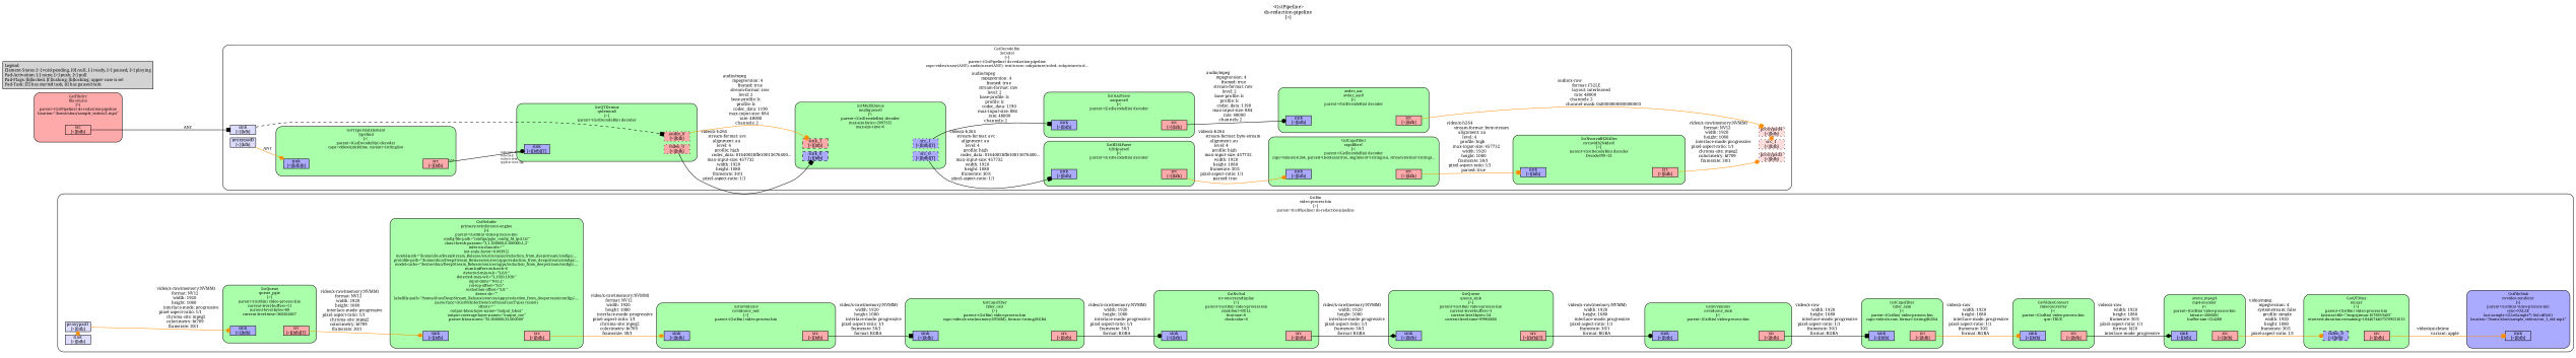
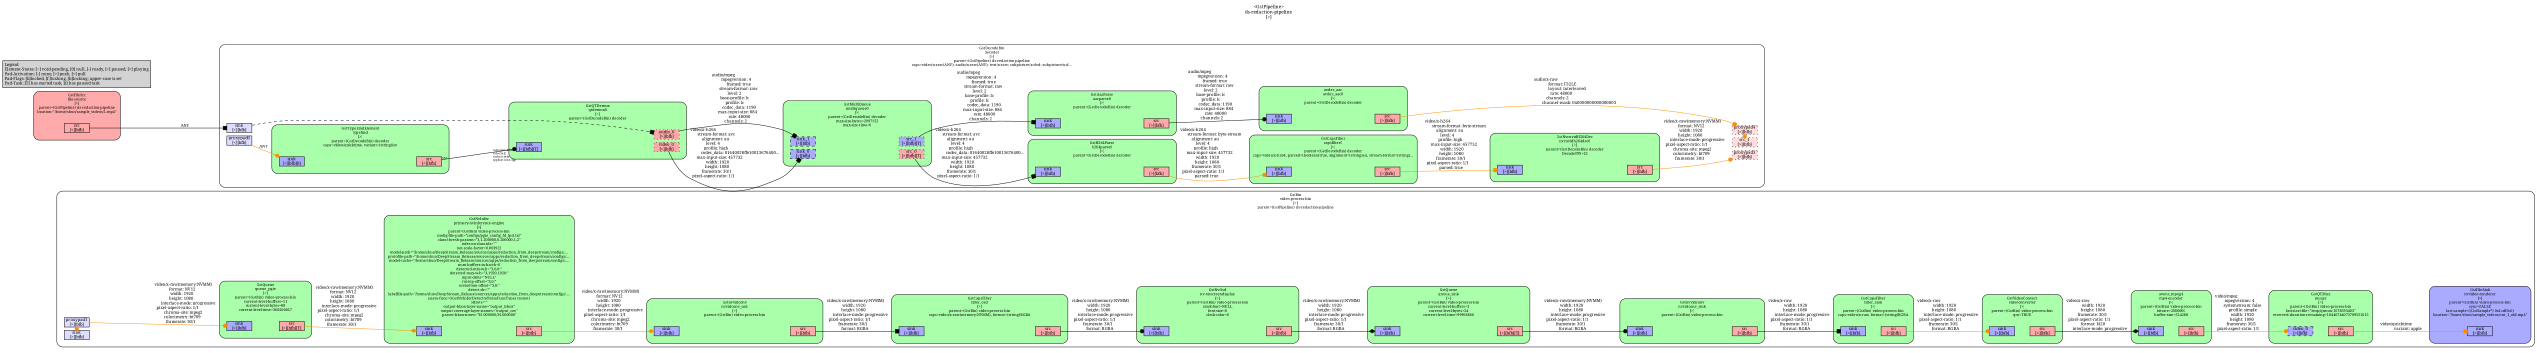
  digraph {
    fontname="Noto Serif"
    fontsize=10
    label="<GstPipeline>\nds-redaction-pipeline\n[>]"
    labelloc=t
    nodesep=.1
    rankdir=LR
    ranksep=.2
    node [color=black fillcolor="#aaaaff" fontname="Noto Serif" fontsize=9 margin="0.0,0.0" shape=box style="filled,solid"]
    edge [fontname="Noto Serif" fontsize=9 labelfontsize=6]
    n1 [fillcolor="#ddddff" height=0.2 label="proxypad1\n[>][bfb]"]
    n2 [fillcolor="#ddddff" height=0.2 label="sink\n[>][bfb]"]
    n3 [height=0.2 label="sink\n[>][bfb]"]
    n4 [height=0.2 label="video_0\n[>][bfb]" style="filled,dashed"]
    n5 [fillcolor="#ffaaaa" height=0.2 label="src\n[>][bfb]"]
    n6 [height=0.2 label="sink\n[>][bfb]"]
    n7 [fillcolor="#ffaaaa" height=0.2 label="src\n[>][bfb]"]
    n8 [height=0.2 label="sink\n[>][bfb]"]
    n9 [fillcolor="#ffaaaa" height=0.2 label="src\n[>][bfb]"]
    n10 [height=0.2 label="sink\n[>][bfb]"]
    n11 [fillcolor="#ffaaaa" height=0.2 label="src\n[>][bfb]"]
    n12 [height=0.2 label="sink\n[>][bfb]"]
    n13 [fillcolor="#ffaaaa" height=0.2 label="src\n[>][bfb]"]
    n14 [height=0.2 label="sink\n[>][bfb]"]
    n15 [fillcolor="#ffaaaa" height=0.2 label="src\n[>][bfb][T]"]
    n16 [height=0.2 label="sink\n[>][bfb]"]
    n17 [fillcolor="#ffaaaa" height=0.2 label="src\n[>][bfb]"]
    n18 [fillcolor="#ffaaaa" height=0.2 label="src\n[>][bfb]"]
    n19 [height=0.2 label="sink\n[>][bfb]"]
    n20 [height=0.2 label="sink\n[>][bfb]"]
    n21 [fillcolor="#ffaaaa" height=0.2 label="src\n[>][bfb]"]
    n22 [height=0.2 label="sink\n[>][bfb]"]
    n23 [fillcolor="#ffaaaa" height=0.2 label="src\n[>][bfb]"]
    n24 [height=0.2 label="sink\n[>][bfb]"]
    n25 [fillcolor="#ffaaaa" height=0.2 label="src\n[>][bfb][T]"]
    n26 [fillcolor="#ddddff" height=0.2 label="proxypad0\n[<][bfb]"]
    n27 [fillcolor="#ddddff" height=0.2 label="sink\n[<][bfb]"]
    n28 [fillcolor="#ffdddd" height=0.2 label="proxypad3\n[>][bfb]" style="filled,dotted"]
    n29 [fillcolor="#ffdddd" height=0.2 label="proxypad4\n[>][bfb]" style="filled,dotted"]
    n30 [fillcolor="#ffdddd" height=0.2 label="src_1\n[>][bfb]" style="filled,dotted"]
    n31 [height=0.2 label="sink\n[>][bfb]"]
    n32 [fillcolor="#ffaaaa" height=0.2 label="src\n[>][bfb]"]
    n33 [height=0.2 label="sink\n[>][bfb]"]
    n34 [fillcolor="#ffaaaa" height=0.2 label="src\n[>][bfb]"]
    n35 [height=0.2 label="sink\n[>][bfb]"]
    n36 [fillcolor="#ffaaaa" height=0.2 label="src\n[>][bfb]"]
    n37 [height=0.2 label="sink\n[>][bfb]"]
    n38 [fillcolor="#ffaaaa" height=0.2 label="src\n[>][bfb]"]
    n39 [height=0.2 label="sink\n[>][bfb]"]
    n40 [fillcolor="#ffaaaa" height=0.2 label="src\n[>][bfb]"]
    n41 [height=0.2 label="sink_0\n[>][bfb]" style="filled,dashed"]
-   n42 [fillcolor="#ffaaaa" height=0.2 label="sink_1\n[>][bfb]" style="filled,dashed"]
-   n43 [height=0.2 label="src_0\n[>][bfb][T]" style="filled,dotted"]
+   n42 [height=0.2 label="sink_1\n[>][bfb]" style="filled,dashed"]
+   n43 [fillcolor="#ffaaaa" height=0.2 label="src_0\n[>][bfb][T]" style="filled,dotted"]
    n44 [height=0.2 label="src_1\n[>][bfb][T]" style="filled,dotted"]
    n45 [height=0.2 label="sink\n[<][bfb][T]"]
    n46 [fillcolor="#ffaaaa" height=0.2 label="video_0\n[>][bfb]" style="filled,dotted"]
    n47 [fillcolor="#ffaaaa" height=0.2 label="audio_0\n[>][bfb]" style="filled,dotted"]
    n48 [height=0.2 label="sink\n[<][bfb][t]"]
    n49 [fillcolor="#ffaaaa" height=0.2 label="src\n[<][bfb]"]
    n50 [fillcolor="#ffaaaa" height=0.2 label="src\n[<][bfb]"]
    n51 [label="Legend\lElement-States: [~] void-pending, [0] null, [-] ready, [=] paused, [>] playing\lPad-Activation: [-] none, [>] push, [<] pull\lPad-Flags: [b]locked, [f]lushing, [b]locking; upper-case is set\lPad-Task: [T] has started task, [t] has paused task\l" margin="0.05,0.05" style=filled color="" fillcolor=""]
    subgraph cluster_1 {
      color=black
      fillcolor="#ffffff"
      fontsize=8
      label="GstBin\nvideo-process-bin\n[>]\nparent=(GstPipeline) ds-redaction-pipeline"
      style="filled,rounded"
      subgraph cluster_2 {
        color=black
        fillcolor="#ffffff"
        fontsize=8
        label=""
        style=invis
        n1
        n2
      }
      subgraph cluster_3 {
        color=black
        fillcolor="#aaaaff"
        fontsize=8
        label="GstFileSink\nnvvideo-renderer\n[>]\nparent=(GstBin) video-process-bin\nsync=FALSE\nlast-sample=((GstSample*) 0x1cdf3c0)\nlocation=\"/home/shuo/sample_videos/out_1_old.mp4\""
        style="filled,rounded"
        subgraph cluster_4 {
          color=black
          fillcolor="#aaaaff"
          fontsize=8
          label=""
          style=invis
          n3
        }
      }
      subgraph cluster_5 {
        color=black
        fillcolor="#aaffaa"
        fontsize=8
        label="GstQTMux\nmuxer\n[>]\nparent=(GstBin) video-process-bin\nfaststart-file=\"/tmp/qtmux-1678593405\"\nreserved-duration-remaining=18446744073709551615"
        style="filled,rounded"
        subgraph cluster_6 {
          color=black
          fillcolor="#aaffaa"
          fontsize=8
          label=""
          style=invis
          n4
        }
        subgraph cluster_7 {
          color=black
          fillcolor="#aaffaa"
          fontsize=8
          label=""
          style=invis
          n5
        }
      }
      subgraph cluster_8 {
        color=black
        fillcolor="#aaffaa"
        fontsize=8
        label="avenc_mpeg4\nmp4-encoder\n[>]\nparent=(GstBin) video-process-bin\nbitrate=2000000\nbuffer-size=524288"
        style="filled,rounded"
        subgraph cluster_9 {
          color=black
          fillcolor="#aaffaa"
          fontsize=8
          label=""
          style=invis
          n6
        }
        subgraph cluster_10 {
          color=black
          fillcolor="#aaffaa"
          fontsize=8
          label=""
          style=invis
          n7
        }
      }
      subgraph cluster_11 {
        color=black
        fillcolor="#aaffaa"
        fontsize=8
        label="GstVideoConvert\nvideoconverter\n[>]\nparent=(GstBin) video-process-bin\nqos=TRUE"
        style="filled,rounded"
        subgraph cluster_12 {
          color=black
          fillcolor="#aaffaa"
          fontsize=8
          label=""
          style=invis
          n8
        }
        subgraph cluster_13 {
          color=black
          fillcolor="#aaffaa"
          fontsize=8
          label=""
          style=invis
          n9
        }
      }
      subgraph cluster_14 {
        color=black
        fillcolor="#aaffaa"
        fontsize=8
        label="GstCapsFilter\nfilter_sink\n[>]\nparent=(GstBin) video-process-bin\ncaps=video/x-raw, format=(string)RGBA"
        style="filled,rounded"
        subgraph cluster_15 {
          color=black
          fillcolor="#aaffaa"
          fontsize=8
          label=""
          style=invis
          n10
        }
        subgraph cluster_16 {
          color=black
          fillcolor="#aaffaa"
          fontsize=8
          label=""
          style=invis
          n11
        }
      }
      subgraph cluster_17 {
        color=black
        fillcolor="#aaffaa"
        fontsize=8
        label="Gstnvvidconv\nnvvidconv_sink\n[>]\nparent=(GstBin) video-process-bin"
        style="filled,rounded"
        subgraph cluster_18 {
          color=black
          fillcolor="#aaffaa"
          fontsize=8
          label=""
          style=invis
          n12
        }
        subgraph cluster_19 {
          color=black
          fillcolor="#aaffaa"
          fontsize=8
          label=""
          style=invis
          n13
        }
      }
      subgraph cluster_20 {
        color=black
        fillcolor="#aaffaa"
        fontsize=8
        label="GstQueue\nqueue_sink\n[>]\nparent=(GstBin) video-process-bin\ncurrent-level-buffers=3\ncurrent-level-bytes=24\ncurrent-level-time=99966666"
        style="filled,rounded"
        subgraph cluster_21 {
          color=black
          fillcolor="#aaffaa"
          fontsize=8
          label=""
          style=invis
          n14
        }
        subgraph cluster_22 {
          color=black
          fillcolor="#aaffaa"
          fontsize=8
          label=""
          style=invis
          n15
        }
      }
      subgraph cluster_23 {
        color=black
        fillcolor="#aaffaa"
        fontsize=8
        label="GstNvOsd\nnv-onscreendisplay\n[>]\nparent=(GstBin) video-process-bin\nclock-font=NULL\nfont-size=0\nclock-color=0"
        style="filled,rounded"
        subgraph cluster_24 {
          color=black
          fillcolor="#aaffaa"
          fontsize=8
          label=""
          style=invis
          n16
        }
        subgraph cluster_25 {
          color=black
          fillcolor="#aaffaa"
          fontsize=8
          label=""
          style=invis
          n17
        }
      }
      subgraph cluster_26 {
        color=black
        fillcolor="#aaffaa"
        fontsize=8
        label="Gstnvvidconv\nnvvidconv_osd\n[>]\nparent=(GstBin) video-process-bin"
        style="filled,rounded"
        subgraph cluster_27 {
          color=black
          fillcolor="#aaffaa"
          fontsize=8
          label=""
          style=invis
          n18
        }
        subgraph cluster_28 {
          color=black
          fillcolor="#aaffaa"
          fontsize=8
          label=""
          style=invis
          n19
        }
      }
      subgraph cluster_29 {
        color=black
        fillcolor="#aaffaa"
        fontsize=8
        label="GstCapsFilter\nfilter_osd\n[>]\nparent=(GstBin) video-process-bin\ncaps=video/x-raw(memory:NVMM), format=(string)RGBA"
        style="filled,rounded"
        subgraph cluster_30 {
          color=black
          fillcolor="#aaffaa"
          fontsize=8
          label=""
          style=invis
          n20
        }
        subgraph cluster_31 {
          color=black
          fillcolor="#aaffaa"
          fontsize=8
          label=""
          style=invis
          n21
        }
      }
      subgraph cluster_32 {
        color=black
        fillcolor="#aaffaa"
        fontsize=8
        label="GstNvInfer\nprimary-nvinference-engine\n[>]\nparent=(GstBin) video-process-bin\nconfig-file-path=\"configs/pgie_config_fd_lpd.txt\"\nclass-thresh-params=\"3,1.200000,0.200000,1,2\"\ninfer-on-class-ids=\"\"\nnet-scale-factor=0.003922\nmodel-path=\"/home/shuo/DeepStream_Release/sources/apps/redaction_from_deepstream/configs/.…\nprotofile-path=\"/home/shuo/DeepStream_Release/sources/apps/redaction_from_deepstream/configs/.…\nmodel-cache=\"/home/shuo/DeepStream_Release/sources/apps/redaction_from_deepstream/configs/.…\nnum-buffers-in-batch=0\ndetected-min-w-h=\"3,0,0:\"\ndetected-max-w-h=\"3,1920,1920:\"\ninput-dims=\"NULL\"\nroi-top-offset=\"3,0:\"\nroi-bottom-offset=\"3,0:\"\ndetect-clr=\"\"\nlabelfile-path=\"/home/shuo/DeepStream_Release/sources/apps/redaction_from_deepstream/configs/.…\nparse-func=((GstNvInferDetectorParseFuncType) resnet)\noffsets=\"\"\noutput-bbox-layer-name=\"output_bbox\"\noutput-coverage-layer-names=\"output_cov\"\nparser-bbox-norm=\"35.000000;35.000000\""
        style="filled,rounded"
        subgraph cluster_33 {
          color=black
          fillcolor="#aaffaa"
          fontsize=8
          label=""
          style=invis
          n22
        }
        subgraph cluster_34 {
          color=black
          fillcolor="#aaffaa"
          fontsize=8
          label=""
          style=invis
          n23
        }
      }
      subgraph cluster_35 {
        color=black
        fillcolor="#aaffaa"
        fontsize=8
        label="GstQueue\nqueue_pgie\n[>]\nparent=(GstBin) video-process-bin\ncurrent-level-buffers=11\ncurrent-level-bytes=88\ncurrent-level-time=366566667"
        style="filled,rounded"
        subgraph cluster_36 {
          color=black
          fillcolor="#aaffaa"
          fontsize=8
          label=""
          style=invis
          n24
        }
        subgraph cluster_37 {
          color=black
          fillcolor="#aaffaa"
          fontsize=8
          label=""
          style=invis
          n25
        }
      }
    }
    subgraph cluster_38 {
      color=black
      fillcolor="#ffffff"
      fontsize=8
      label="GstDecodeBin\ndecoder\n[>]\nparent=(GstPipeline) ds-redaction-pipeline\ncaps=video/x-raw(ANY); audio/x-raw(ANY); text/x-raw; subpicture/x-dvd; subpicture/x-d…"
      style="filled,rounded"
      subgraph cluster_39 {
        color=black
        fillcolor="#ffffff"
        fontsize=8
        label=""
        style=invis
        n26
        n27
      }
      subgraph cluster_40 {
        color=black
        fillcolor="#ffffff"
        fontsize=8
        label=""
        style=invis
        n28
        n29
        n30
      }
      subgraph cluster_41 {
        color=black
        fillcolor="#aaffaa"
        fontsize=8
        label="GstNvcuvidH264Dec\nnvcuvidh264dec0\n[>]\nparent=(GstDecodeBin) decoder\nDecodeFPS=25"
        style="filled,rounded"
        subgraph cluster_42 {
          color=black
          fillcolor="#aaffaa"
          fontsize=8
          label=""
          style=invis
          n31
        }
        subgraph cluster_43 {
          color=black
          fillcolor="#aaffaa"
          fontsize=8
          label=""
          style=invis
          n32
        }
      }
      subgraph cluster_44 {
        color=black
        fillcolor="#aaffaa"
        fontsize=8
        label="avdec_aac\navdec_aac0\n[>]\nparent=(GstDecodeBin) decoder"
        style="filled,rounded"
        subgraph cluster_45 {
          color=black
          fillcolor="#aaffaa"
          fontsize=8
          label=""
          style=invis
          n33
        }
        subgraph cluster_46 {
          color=black
          fillcolor="#aaffaa"
          fontsize=8
          label=""
          style=invis
          n34
        }
      }
      subgraph cluster_47 {
        color=black
        fillcolor="#aaffaa"
        fontsize=8
        label="GstAacParse\naacparse0\n[>]\nparent=(GstDecodeBin) decoder"
        style="filled,rounded"
        subgraph cluster_48 {
          color=black
          fillcolor="#aaffaa"
          fontsize=8
          label=""
          style=invis
          n35
        }
        subgraph cluster_49 {
          color=black
          fillcolor="#aaffaa"
          fontsize=8
          label=""
          style=invis
          n36
        }
      }
      subgraph cluster_50 {
        color=black
        fillcolor="#aaffaa"
        fontsize=8
        label="GstCapsFilter\ncapsfilter0\n[>]\nparent=(GstDecodeBin) decoder\ncaps=video/x-h264, parsed=(boolean)true, alignment=(string)au, stream-format=(string)…"
        style="filled,rounded"
        subgraph cluster_51 {
          color=black
          fillcolor="#aaffaa"
          fontsize=8
          label=""
          style=invis
          n37
        }
        subgraph cluster_52 {
          color=black
          fillcolor="#aaffaa"
          fontsize=8
          label=""
          style=invis
          n38
        }
      }
      subgraph cluster_53 {
        color=black
        fillcolor="#aaffaa"
        fontsize=8
        label="GstH264Parse\nh264parse0\n[>]\nparent=(GstDecodeBin) decoder"
        style="filled,rounded"
        subgraph cluster_54 {
          color=black
          fillcolor="#aaffaa"
          fontsize=8
          label=""
          style=invis
          n39
        }
        subgraph cluster_55 {
          color=black
          fillcolor="#aaffaa"
          fontsize=8
          label=""
          style=invis
          n40
        }
      }
      subgraph cluster_56 {
        color=black
        fillcolor="#aaffaa"
        fontsize=8
        label="GstMultiQueue\nmultiqueue0\n[>]\nparent=(GstDecodeBin) decoder\nmax-size-bytes=2097152\nmax-size-time=0"
        style="filled,rounded"
        subgraph cluster_57 {
          color=black
          fillcolor="#aaffaa"
          fontsize=8
          label=""
          style=invis
          n41
          n42
        }
        subgraph cluster_58 {
          color=black
          fillcolor="#aaffaa"
          fontsize=8
          label=""
          style=invis
          n43
          n44
        }
      }
      subgraph cluster_59 {
        color=black
        fillcolor="#aaffaa"
        fontsize=8
        label="GstQTDemux\nqtdemux0\n[>]\nparent=(GstDecodeBin) decoder"
        style="filled,rounded"
        subgraph cluster_60 {
          color=black
          fillcolor="#aaffaa"
          fontsize=8
          label=""
          style=invis
          n45
        }
        subgraph cluster_61 {
          color=black
          fillcolor="#aaffaa"
          fontsize=8
          label=""
          style=invis
          n46
          n47
        }
      }
      subgraph cluster_62 {
        color=black
        fillcolor="#aaffaa"
        fontsize=8
        label="GstTypeFindElement\ntypefind\n[>]\nparent=(GstDecodeBin) decoder\ncaps=video/quicktime, variant=(string)iso"
        style="filled,rounded"
        subgraph cluster_63 {
          color=black
          fillcolor="#aaffaa"
          fontsize=8
          label=""
          style=invis
          n48
        }
        subgraph cluster_64 {
          color=black
          fillcolor="#aaffaa"
          fontsize=8
          label=""
          style=invis
          n49
        }
      }
    }
    subgraph cluster_65 {
      color=black
      fillcolor="#ffaaaa"
      fontsize=8
      label="GstFileSrc\nfile-source\n[>]\nparent=(GstPipeline) ds-redaction-pipeline\nlocation=\"/home/shuo/sample_videos/1.mp4\""
      style="filled,rounded"
      subgraph cluster_66 {
        color=black
        fillcolor="#ffaaaa"
        fontsize=8
        label=""
        style=invis
        n50
      }
    }
    n1 -> n24 [arrowhead=dot color=darkorange label="video/x-raw(memory:NVMM)\l              format: NV12\l               width: 1920\l              height: 1080\l      interlace-mode: progressive\l  pixel-aspect-ratio: 1/1\l         chroma-site: mpeg2\l         colorimetry: bt709\l           framerate: 30/1\l"]
    n2 -> n1 [arrowhead=dot color=darkorange minlen=0 style=dashed]
    n4 -> n5 [style=invis]
    n5 -> n3 [arrowhead=box color=darkorange label="video/quicktime\l             variant: apple\l"]
    n6 -> n7 [style=invis]
    n7 -> n4 [arrowhead=dot color=darkorange label="video/mpeg\l         mpegversion: 4\l        systemstream: false\l             profile: simple\l               width: 1920\l              height: 1080\l           framerate: 30/1\l  pixel-aspect-ratio: 1/1\l"]
    n8 -> n9 [style=invis]
    n9 -> n6 [arrowhead=diamond color=black label="video/x-raw\l               width: 1920\l              height: 1080\l           framerate: 30/1\l  pixel-aspect-ratio: 1/1\l              format: I420\l      interlace-mode: progressive\l"]
    n10 -> n11 [style=invis]
    n11 -> n8 [arrowhead=dot color=darkorange label="video/x-raw\l               width: 1920\l              height: 1080\l      interlace-mode: progressive\l  pixel-aspect-ratio: 1/1\l           framerate: 30/1\l              format: RGBA\l"]
    n12 -> n13 [style=invis]
    n13 -> n10 [arrowhead=box color=black label="video/x-raw\l               width: 1920\l              height: 1080\l      interlace-mode: progressive\l  pixel-aspect-ratio: 1/1\l           framerate: 30/1\l              format: RGBA\l"]
    n14 -> n15 [style=invis]
    n15 -> n12 [arrowhead=dot color=black label="video/x-raw(memory:NVMM)\l               width: 1920\l              height: 1080\l      interlace-mode: progressive\l  pixel-aspect-ratio: 1/1\l           framerate: 30/1\l              format: RGBA\l"]
    n16 -> n17 [style=invis]
    n17 -> n14 [arrowhead=diamond color=black label="video/x-raw(memory:NVMM)\l               width: 1920\l              height: 1080\l      interlace-mode: progressive\l  pixel-aspect-ratio: 1/1\l           framerate: 30/1\l              format: RGBA\l"]
    n18 -> n20 [arrowhead=box color=black label="video/x-raw(memory:NVMM)\l               width: 1920\l              height: 1080\l      interlace-mode: progressive\l  pixel-aspect-ratio: 1/1\l           framerate: 30/1\l              format: RGBA\l"]
    n19 -> n18 [style=invis]
    n20 -> n21 [style=invis]
    n21 -> n16 [arrowhead=dot color=black label="video/x-raw(memory:NVMM)\l               width: 1920\l              height: 1080\l      interlace-mode: progressive\l  pixel-aspect-ratio: 1/1\l           framerate: 30/1\l              format: RGBA\l"]
    n22 -> n23 [style=invis]
    n23 -> n19 [arrowhead=diamond color=darkorange label="video/x-raw(memory:NVMM)\l              format: NV12\l               width: 1920\l              height: 1080\l      interlace-mode: progressive\l  pixel-aspect-ratio: 1/1\l         chroma-site: mpeg2\l         colorimetry: bt709\l           framerate: 30/1\l"]
    n24 -> n25 [style=invis]
    n25 -> n22 [arrowhead=diamond color=darkorange label="video/x-raw(memory:NVMM)\l              format: NV12\l               width: 1920\l              height: 1080\l      interlace-mode: progressive\l  pixel-aspect-ratio: 1/1\l         chroma-site: mpeg2\l         colorimetry: bt709\l           framerate: 30/1\l"]
    n26 -> n48 [arrowhead=diamond color=darkorange label=ANY]
    n27 -> n47 [arrowhead=box color=black minlen=0 style=dashed]
    n30 -> n29 [arrowhead=dot color=darkorange minlen=0 style=dashed]
    n31 -> n32 [style=invis]
    n32 -> n28 [arrowhead=dot color=darkorange label="video/x-raw(memory:NVMM)\l              format: NV12\l               width: 1920\l              height: 1080\l      interlace-mode: progressive\l  pixel-aspect-ratio: 1/1\l         chroma-site: mpeg2\l         colorimetry: bt709\l           framerate: 30/1\l"]
    n33 -> n34 [style=invis]
    n34 -> n29 [arrowhead=box color=darkorange label="audio/x-raw\l              format: F32LE\l              layout: interleaved\l                rate: 48000\l            channels: 2\l        channel-mask: 0x0000000000000003\l"]
    n35 -> n36 [style=invis]
    n36 -> n33 [arrowhead=dot color=black label="audio/mpeg\l         mpegversion: 4\l              framed: true\l       stream-format: raw\l               level: 2\l        base-profile: lc\l             profile: lc\l          codec_data: 1190\l      max-input-size: 884\l                rate: 48000\l            channels: 2\l"]
    n37 -> n38 [style=invis]
    n38 -> n31 [arrowhead=box color=darkorange label="video/x-h264\l       stream-format: byte-stream\l           alignment: au\l               level: 4\l             profile: high\l      max-input-size: 457732\l               width: 1920\l              height: 1080\l           framerate: 30/1\l  pixel-aspect-ratio: 1/1\l              parsed: true\l"]
    n39 -> n40 [style=invis]
    n40 -> n37 [arrowhead=dot color=darkorange label="video/x-h264\l       stream-format: byte-stream\l           alignment: au\l               level: 4\l             profile: high\l      max-input-size: 457732\l               width: 1920\l              height: 1080\l           framerate: 30/1\l  pixel-aspect-ratio: 1/1\l              parsed: true\l"]
    n41 -> n43 [style=invis]
    n43 -> n39 [arrowhead=box color=black label="video/x-h264\l       stream-format: avc\l           alignment: au\l               level: 4\l             profile: high\l          codec_data: 01640028ffe10013676400...\l      max-input-size: 457732\l               width: 1920\l              height: 1080\l           framerate: 30/1\l  pixel-aspect-ratio: 1/1\l"]
    n44 -> n35 [arrowhead=box color=black label="audio/mpeg\l         mpegversion: 4\l              framed: true\l       stream-format: raw\l               level: 2\l        base-profile: lc\l             profile: lc\l          codec_data: 1190\l      max-input-size: 884\l                rate: 48000\l            channels: 2\l"]
    n45 -> n46 [style=invis]
    n46 -> n41 [arrowhead=box color=black label="video/x-h264\l       stream-format: avc\l           alignment: au\l               level: 4\l             profile: high\l          codec_data: 01640028ffe10013676400...\l      max-input-size: 457732\l               width: 1920\l              height: 1080\l           framerate: 30/1\l  pixel-aspect-ratio: 1/1\l"]
-   n47 -> n42 [arrowhead=box color=darkorange label="audio/mpeg\l         mpegversion: 4\l              framed: true\l       stream-format: raw\l               level: 2\l        base-profile: lc\l             profile: lc\l          codec_data: 1190\l      max-input-size: 884\l                rate: 48000\l            channels: 2\l"]
+   n47 -> n42 [arrowhead=box color=black label="audio/mpeg\l         mpegversion: 4\l              framed: true\l       stream-format: raw\l               level: 2\l        base-profile: lc\l             profile: lc\l          codec_data: 1190\l      max-input-size: 884\l                rate: 48000\l            channels: 2\l"]
    n48 -> n49 [style=invis]
    n49 -> n45 [arrowhead=dot color=black headlabel="video/quicktime\lvideo/mj2\laudio/x-m4a\lapplication/x-3gp\l" label="                                                  " labelangle=0 labeldistance=10 taillabel=ANY]
    n50 -> n27 [arrowhead=box color=black label=ANY]
  }
